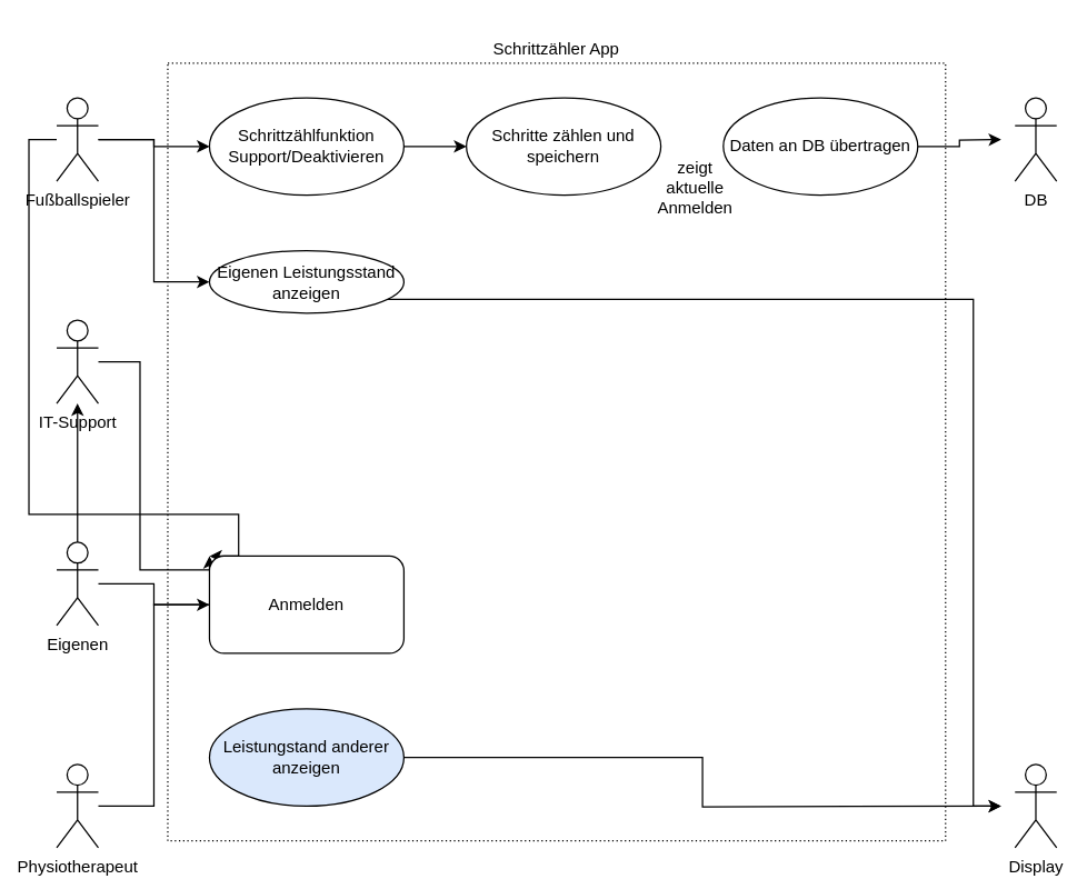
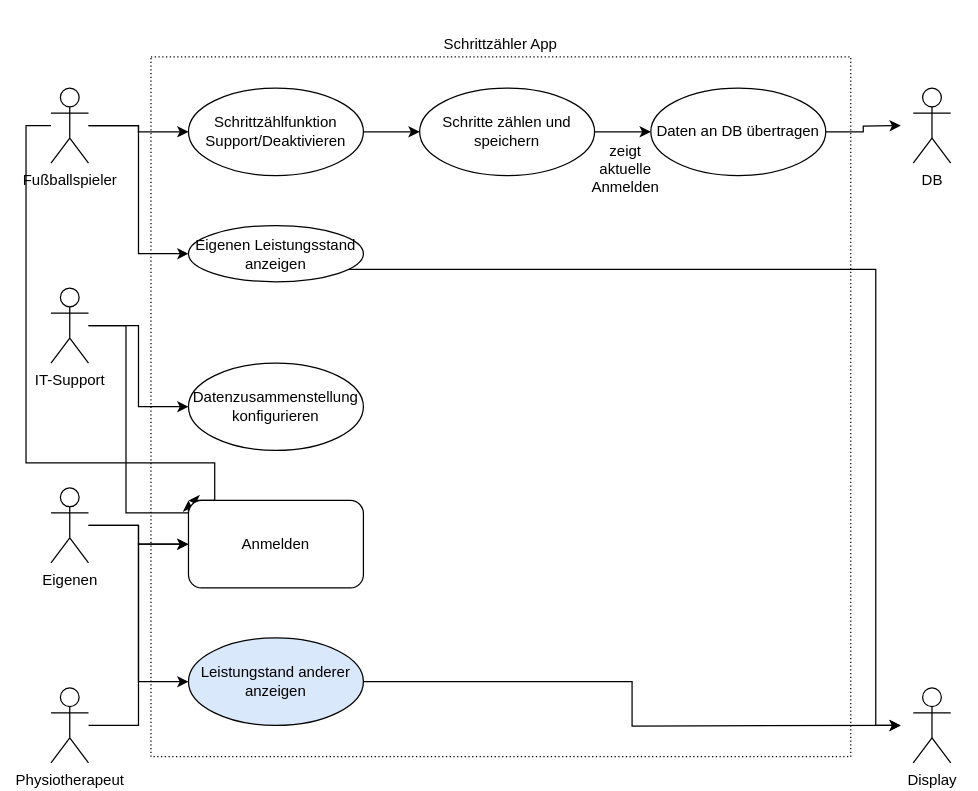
  <mxCell id="0" />
  <mxCell id="1" parent="0" />
  <mxCell id="2" style="edgeStyle=orthogonalEdgeStyle;rounded=0;orthogonalLoop=1;jettySize=auto;html=1;entryX=0;entryY=0;entryDx=0;entryDy=0;" edge="1" parent="1" source="5" target="23"><mxGeometry relative="1" as="geometry"><Array as="points"><mxPoint x="20" y="100" /><mxPoint x="20" y="370" /><mxPoint x="171" y="370" /></Array></mxGeometry></mxCell>
  <mxCell id="3" style="edgeStyle=orthogonalEdgeStyle;rounded=0;orthogonalLoop=1;jettySize=auto;html=1;entryX=0;entryY=0.5;entryDx=0;entryDy=0;" edge="1" parent="1" source="5" target="19"><mxGeometry relative="1" as="geometry" /></mxCell>
  <mxCell id="4" style="edgeStyle=orthogonalEdgeStyle;rounded=0;orthogonalLoop=1;jettySize=auto;html=1;entryX=0;entryY=0.5;entryDx=0;entryDy=0;" edge="1" parent="1" source="5" target="21"><mxGeometry relative="1" as="geometry" /></mxCell>
  <mxCell id="5" value="Fußballspieler" style="shape=umlActor;verticalLabelPosition=bottom;verticalAlign=top;html=1;" vertex="1" parent="1"><mxGeometry x="40" y="70" width="30" height="60" as="geometry" /></mxCell>
  <mxCell id="6" style="edgeStyle=orthogonalEdgeStyle;rounded=0;orthogonalLoop=1;jettySize=auto;html=1;entryX=0;entryY=0;entryDx=0;entryDy=0;" edge="1" parent="1" source="8" target="23"><mxGeometry relative="1" as="geometry"><Array as="points"><mxPoint x="100" y="260" /><mxPoint x="100" y="410" /></Array></mxGeometry></mxCell>
+ <mxCell id="7" style="edgeStyle=orthogonalEdgeStyle;rounded=0;orthogonalLoop=1;jettySize=auto;html=1;" edge="1" parent="1" source="8" target="22"><mxGeometry relative="1" as="geometry" /></mxCell>
  <mxCell id="8" value="IT-Support" style="shape=umlActor;verticalLabelPosition=bottom;verticalAlign=top;html=1;" vertex="1" parent="1"><mxGeometry x="40" y="230" width="30" height="60" as="geometry" /></mxCell>
- <mxCell id="9" style="edgeStyle=orthogonalEdgeStyle;rounded=0;orthogonalLoop=1;jettySize=auto;html=1;" edge="1" parent="1" source="11" target="8"><mxGeometry relative="1" as="geometry" /></mxCell>
+ <mxCell id="9" style="edgeStyle=orthogonalEdgeStyle;rounded=0;orthogonalLoop=1;jettySize=auto;html=1;entryX=0;entryY=0.5;entryDx=0;entryDy=0;" edge="1" parent="1" source="11" target="25"><mxGeometry relative="1" as="geometry" /></mxCell>
  <mxCell id="10" style="edgeStyle=orthogonalEdgeStyle;rounded=0;orthogonalLoop=1;jettySize=auto;html=1;entryX=0;entryY=0.5;entryDx=0;entryDy=0;" edge="1" parent="1" source="11" target="23"><mxGeometry relative="1" as="geometry" /></mxCell>
  <mxCell id="11" value="Eigenen" style="shape=umlActor;verticalLabelPosition=bottom;verticalAlign=top;html=1;" vertex="1" parent="1"><mxGeometry x="40" y="390" width="30" height="60" as="geometry" /></mxCell>
- <mxCell id="12" style="edgeStyle=orthogonalEdgeStyle;rounded=0;orthogonalLoop=1;jettySize=auto;html=1;entryX=0;entryY=0.5;entryDx=0;entryDy=0;endArrow=none;" edge="1" parent="1" source="13" target="23"><mxGeometry relative="1" as="geometry" /></mxCell>
+ <mxCell id="12" style="edgeStyle=orthogonalEdgeStyle;rounded=0;orthogonalLoop=1;jettySize=auto;html=1;entryX=0;entryY=0.5;entryDx=0;entryDy=0;" edge="1" parent="1" source="13" target="23"><mxGeometry relative="1" as="geometry" /></mxCell>
  <mxCell id="13" value="Physiotherapeut" style="shape=umlActor;verticalLabelPosition=bottom;verticalAlign=top;html=1;" vertex="1" parent="1"><mxGeometry x="40" y="550" width="30" height="60" as="geometry" /></mxCell>
  <mxCell id="14" value="" style="whiteSpace=wrap;html=1;aspect=fixed;fillColor=none;dashed=1;dashPattern=1 2;" vertex="1" parent="1"><mxGeometry x="120" y="45" width="560" height="560" as="geometry" /></mxCell>
  <mxCell id="15" value="DB" style="shape=umlActor;verticalLabelPosition=bottom;verticalAlign=top;html=1;" vertex="1" parent="1"><mxGeometry x="730" y="70" width="30" height="60" as="geometry" /></mxCell>
  <mxCell id="16" value="Display" style="shape=umlActor;verticalLabelPosition=bottom;verticalAlign=top;html=1;" vertex="1" parent="1"><mxGeometry x="730" y="550" width="30" height="60" as="geometry" /></mxCell>
  <mxCell id="17" value="Schrittzähler App" style="text;html=1;align=center;verticalAlign=middle;whiteSpace=wrap;rounded=0;" vertex="1" parent="1"><mxGeometry x="325" y="20" width="150" height="30" as="geometry" /></mxCell>
  <mxCell id="18" style="edgeStyle=orthogonalEdgeStyle;rounded=0;orthogonalLoop=1;jettySize=auto;html=1;entryX=0;entryY=0.5;entryDx=0;entryDy=0;" edge="1" parent="1" source="19" target="27"><mxGeometry relative="1" as="geometry" /></mxCell>
  <mxCell id="19" value="Schrittzählfunktion Support/Deaktivieren" style="ellipse;whiteSpace=wrap;html=1;" vertex="1" parent="1"><mxGeometry x="150" y="70" width="140" height="70" as="geometry" /></mxCell>
  <mxCell id="20" style="edgeStyle=orthogonalEdgeStyle;rounded=0;orthogonalLoop=1;jettySize=auto;html=1;" edge="1" parent="1" source="21"><mxGeometry relative="1" as="geometry"><mxPoint x="720" y="580" as="targetPoint" /><Array as="points"><mxPoint x="700" y="215" /><mxPoint x="700" y="580" /></Array></mxGeometry></mxCell>
  <mxCell id="21" value="Eigenen Leistungsstand anzeigen" style="ellipse;whiteSpace=wrap;html=1;" vertex="1" parent="1"><mxGeometry x="150" y="180" width="140" height="45" as="geometry" /></mxCell>
+ <mxCell id="22" value="Datenzusammenstellung konfigurieren" style="ellipse;whiteSpace=wrap;html=1;" vertex="1" parent="1"><mxGeometry x="150" y="290" width="140" height="70" as="geometry" /></mxCell>
  <mxCell id="23" value="Anmelden" style="whiteSpace=wrap;html=1;rounded=1;" vertex="1" parent="1"><mxGeometry x="150" y="400" width="140" height="70" as="geometry" /></mxCell>
  <mxCell id="24" style="edgeStyle=orthogonalEdgeStyle;rounded=0;orthogonalLoop=1;jettySize=auto;html=1;" edge="1" parent="1" source="25"><mxGeometry relative="1" as="geometry"><mxPoint x="720" y="580" as="targetPoint" /></mxGeometry></mxCell>
  <mxCell id="25" value="Leistungstand anderer anzeigen" style="ellipse;whiteSpace=wrap;html=1;fillColor=#dae8fc;" vertex="1" parent="1"><mxGeometry x="150" y="510" width="140" height="70" as="geometry" /></mxCell>
+ <mxCell id="26" value="" style="edgeStyle=orthogonalEdgeStyle;rounded=0;orthogonalLoop=1;jettySize=auto;html=1;entryX=0;entryY=0.5;entryDx=0;entryDy=0;" edge="1" parent="1" source="27" target="29"><mxGeometry relative="1" as="geometry" /></mxCell>
  <mxCell id="27" value="Schritte zählen und speichern" style="ellipse;whiteSpace=wrap;html=1;" vertex="1" parent="1"><mxGeometry x="335" y="70" width="140" height="70" as="geometry" /></mxCell>
  <mxCell id="28" style="edgeStyle=orthogonalEdgeStyle;rounded=0;orthogonalLoop=1;jettySize=auto;html=1;" edge="1" parent="1" source="29"><mxGeometry relative="1" as="geometry"><mxPoint x="720" y="100" as="targetPoint" /></mxGeometry></mxCell>
  <mxCell id="29" value="Daten an DB übertragen" style="ellipse;whiteSpace=wrap;html=1;" vertex="1" parent="1"><mxGeometry x="520" y="70" width="140" height="70" as="geometry" /></mxCell>
  <mxCell id="30" value="zeigt aktuelle Anmelden" style="text;html=1;align=center;verticalAlign=middle;whiteSpace=wrap;rounded=0;" vertex="1" parent="1"><mxGeometry x="470" y="120" width="60" height="30" as="geometry" /></mxCell>
